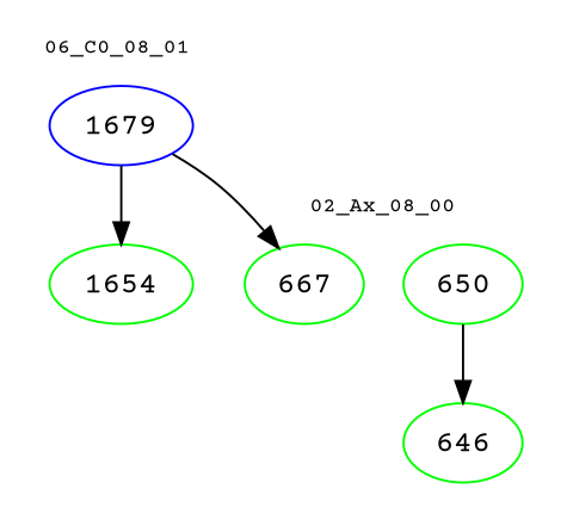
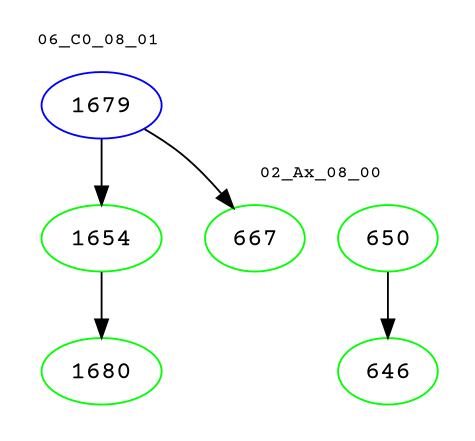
  digraph {
    fontname="Courier Prime"
    node [color=green fontname="Courier Prime"]
    edge [color=black fontname="Courier Prime"]
    n1 [label=650]
    n2 [label=646]
    n3 [label=667]
    n4 [color=blue label=1679]
    n5 [label=1654]
+   n6 [label=1680]
    subgraph cluster_1 {
      color=white
      fontsize=10
      label="02_Ax_08_00"
      n1
      n2
      n3
    }
    subgraph cluster_2 {
      color=white
      fontsize=10
      label="06_C0_08_01"
      n4
      n5
+     n6
    }
    n1 -> n2
    n4 -> n3
    n4 -> n5
+   n5 -> n6
  }
